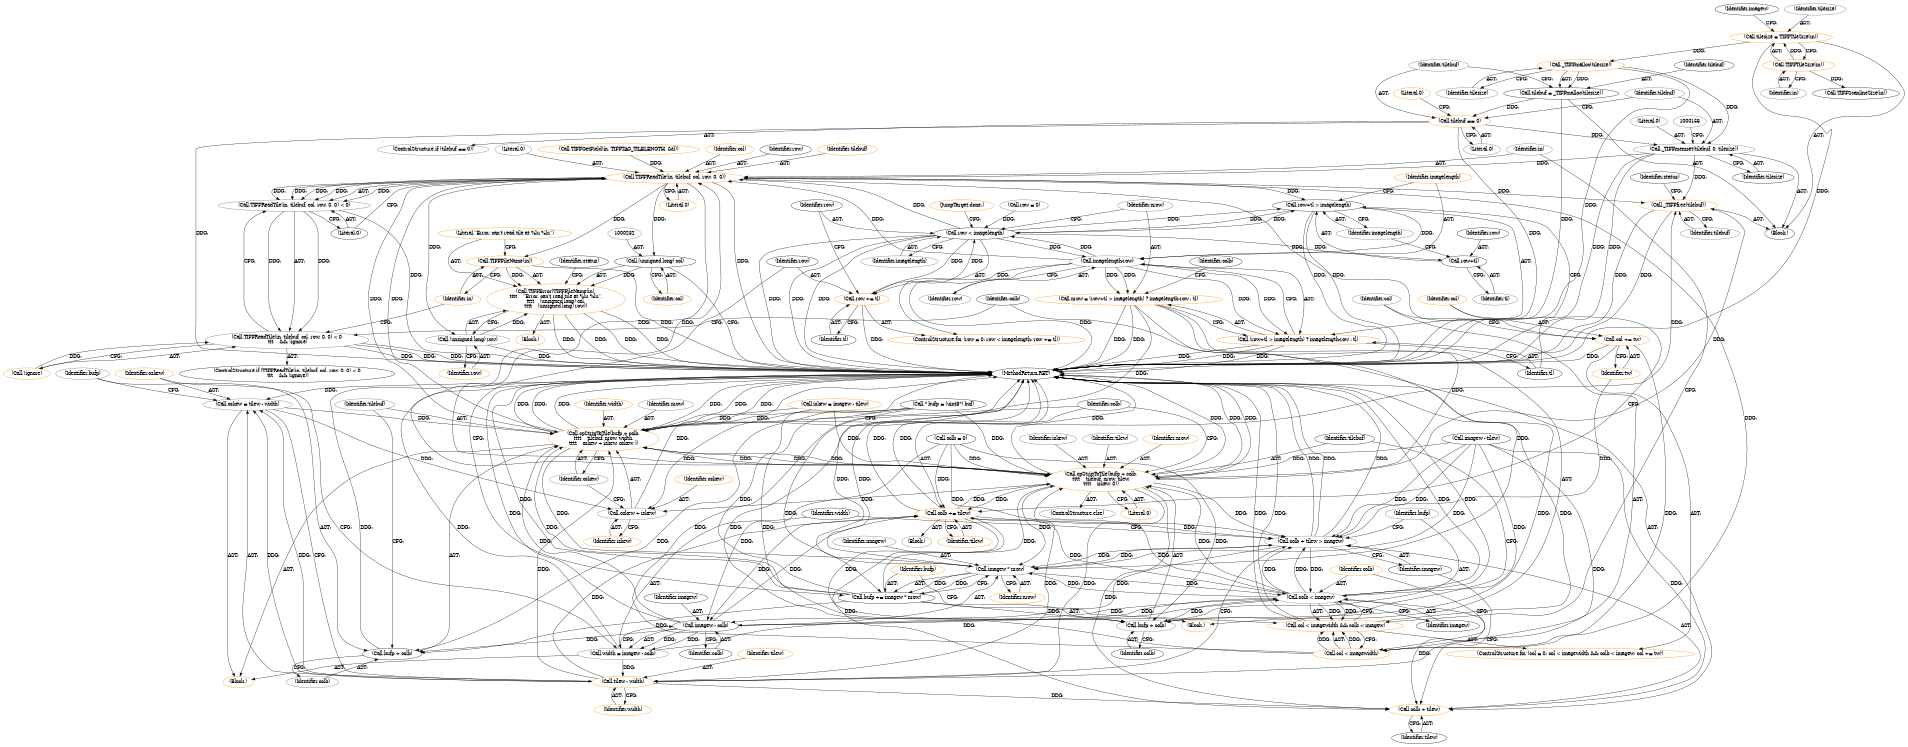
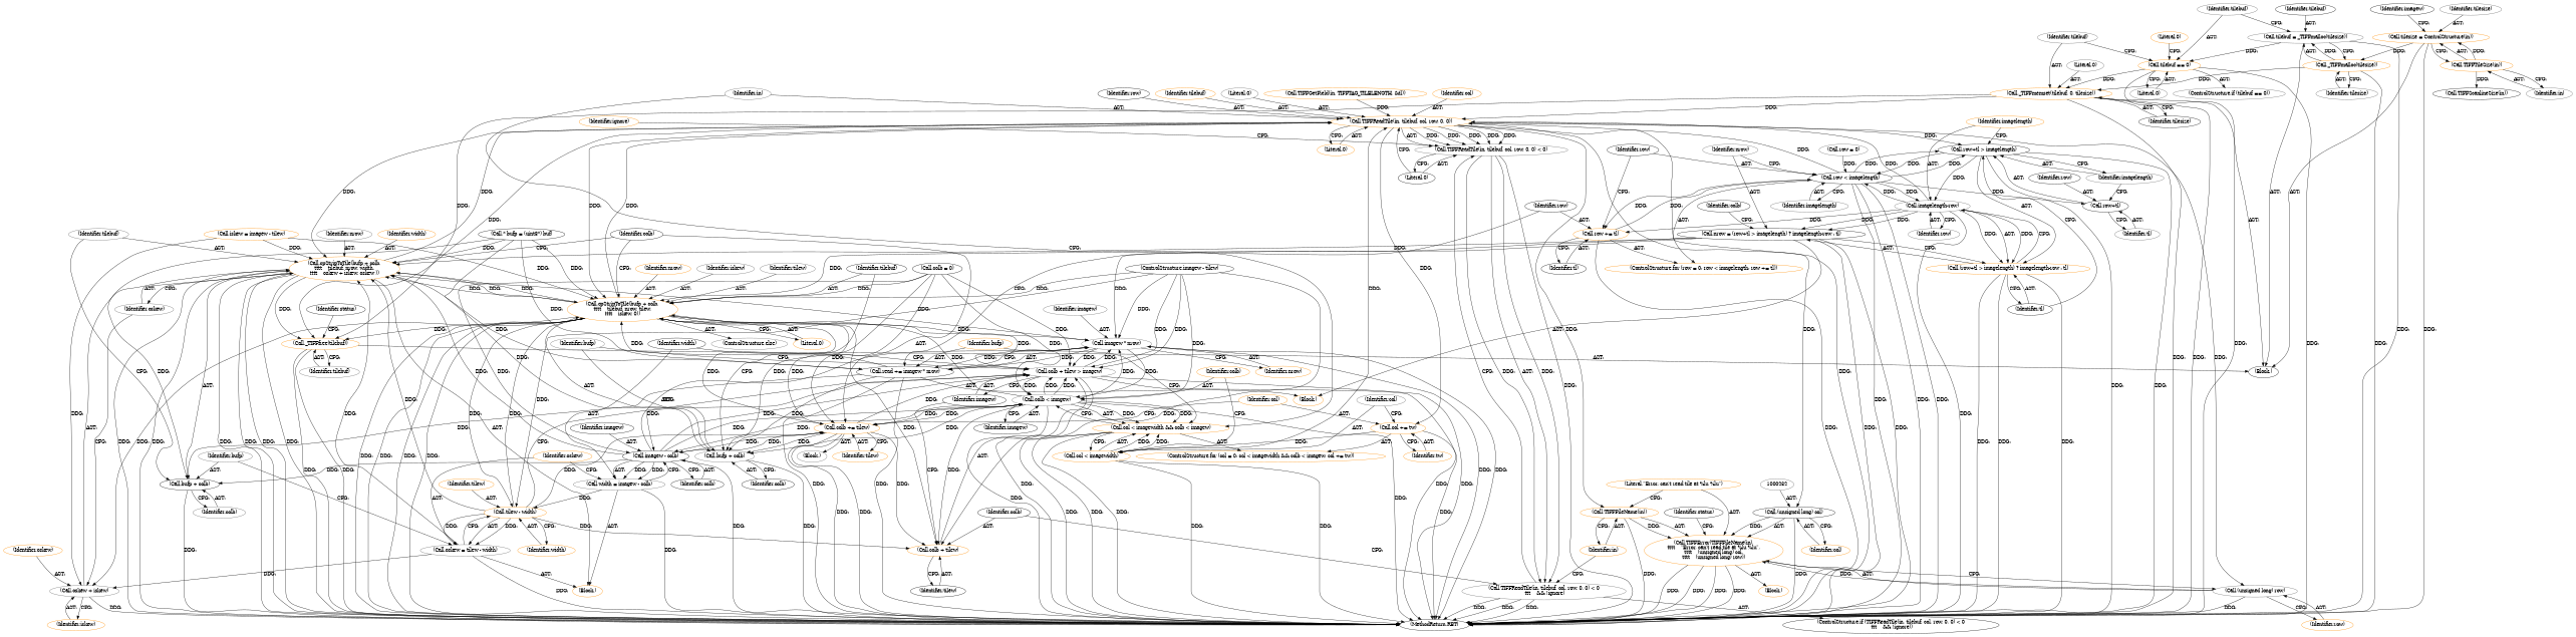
  digraph {
    node [color=darkorange]
-   n1 [color=gray40 label="(Call,_TIFFmemset(tilebuf, 0, tilesize))"]
+   n1 [label="(Call,_TIFFmemset(tilebuf, 0, tilesize))"]
    n2 [label="(Call,TIFFReadTile(in, tilebuf, col, row, 0, 0))"]
    n3 [label="(Call,_TIFFfree(tilebuf))"]
    n4 [color=black label="(Identifier,tilesize)"]
    n5 [color=black label="(MethodReturn,RET)"]
    n6 [color=black label="(Block,)"]
    n7 [label="(Call,cpStripToTile(bufp + colb,\n\t\t\t\t    tilebuf, nrow, width,\n\t\t\t\t    oskew + iskew, oskew ))"]
    n8 [label="(Call,cpStripToTile(bufp + colb,\n\t\t\t\t    tilebuf, nrow, tilew,\n\t\t\t\t    iskew, 0))"]
    n9 [label="(Call,col += tw)"]
    n10 [color=gray40 label="(Call,TIFFReadTile(in, tilebuf, col, row, 0, 0) < 0)"]
    n11 [label="(Call,TIFFFileName(in))"]
    n12 [color=black label="(Call,(unsigned long) col)"]
    n13 [color=gray40 label="(Call,(unsigned long) row)"]
    n14 [label="(Literal,0)"]
    n15 [color=black label="(Call,row+tl > imagelength)"]
    n16 [color=gray40 label="(Identifier,tilebuf)"]
    n17 [label="(Call,tilebuf == 0)"]
    n18 [color=gray40 label="(Literal,0)"]
    n19 [color=gray40 label="(ControlStructure,if (tilebuf == 0))"]
-   n20 [color=black label="(Call,tilebuf = _TIFFmalloc(tilesize))"]
+   n20 [color=gray40 label="(Call,tilebuf = _TIFFmalloc(tilesize))"]
    n21 [label="(Call,_TIFFmalloc(tilesize))"]
    n22 [color=gray40 label="(Identifier,tilesize)"]
-   n23 [label="(Call,tilesize = TIFFTileSize(in))"]
+   n23 [label="(Call,tilesize = ControlStructure(in))"]
    n24 [label="(Call,TIFFTileSize(in))"]
    n25 [color=black label="(Call,TIFFScanlineSize(in))"]
    n26 [color=gray40 label="(Identifier,in)"]
    n27 [label="(Call,row += tl)"]
    n28 [color=black label="(Call,row < imagelength)"]
    n29 [color=black label="(Identifier,tl)"]
    n30 [label="(ControlStructure,for (row = 0; row < imagelength; row += tl))"]
    n31 [color=gray40 label="(Call,imagew * nrow)"]
    n32 [color=gray40 label="(Identifier,oskew)"]
    n33 [label="(Block,)"]
    n34 [color=gray40 label="(Call,colb + tilew > imagew)"]
    n35 [label="(Call,colb + tilew)"]
    n36 [label="(Call,tilew - width)"]
    n37 [color=gray40 label="(Call,oskew + iskew)"]
    n38 [label="(Call,colb += tilew)"]
    n39 [color=gray40 label="(ControlStructure,else)"]
    n40 [label="(Literal,0)"]
    n41 [label="(Call,col < imagewidth)"]
    n42 [label="(ControlStructure,for (col = 0; col < imagewidth && colb < imagew; col += tw))"]
    n43 [label="(Identifier,tw)"]
    n44 [color=gray40 label="(Call,TIFFReadTile(in, tilebuf, col, row, 0, 0) < 0\n \t\t\t    && !ignore)"]
    n45 [color=black label="(Literal,0)"]
    n46 [label="(Call,TIFFError(TIFFFileName(in),\n\t\t\t\t    \"Error, can't read tile at %lu %lu\",\n\t\t\t\t    (unsigned long) col,\n\t\t\t\t    (unsigned long) row))"]
    n47 [label="(Identifier,in)"]
    n48 [label="(Identifier,col)"]
    n49 [label="(Identifier,row)"]
    n50 [color=gray40 label="(Call,imagelength-row)"]
    n51 [color=black label="(Call,row+tl)"]
    n52 [color=gray40 label="(Identifier,imagelength)"]
    n53 [label="(Call,(row+tl > imagelength) ? imagelength-row : tl)"]
    n54 [color=gray40 label="(Identifier,imagelength)"]
-   n55 [label="(Call,nrow = (row+tl > imagelength) ? imagelength-row : tl)"]
+   n55 [color=black label="(Call,nrow = (row+tl > imagelength) ? imagelength-row : tl)"]
    n56 [color=gray40 label="(Identifier,row)"]
    n57 [color=gray40 label="(Identifier,tl)"]
    n58 [color=black label="(Identifier,tl)"]
    n59 [label="(Block,)"]
    n60 [color=gray40 label="(Call,colb < imagew)"]
-   n61 [color=black label="(Call,bufp += imagew * nrow)"]
+   n61 [color=black label="(Call,read += imagew * nrow)"]
    n62 [label="(Identifier,nrow)"]
    n63 [color=black label="(Call,imagew - colb)"]
    n64 [color=black label="(Identifier,imagew)"]
    n65 [color=black label="(Identifier,tilew)"]
    n66 [color=gray40 label="(Call,oskew = tilew - width)"]
    n67 [label="(Identifier,width)"]
    n68 [label="(Identifier,iskew)"]
    n69 [color=gray40 label="(Call,bufp + colb)"]
    n70 [color=gray40 label="(Block,)"]
    n71 [label="(Identifier,tilew)"]
    n72 [label="(Call,col < imagewidth && colb < imagew)"]
    n73 [color=black label="(Identifier,imagew)"]
    n74 [color=gray40 label="(Call,width = imagew - colb)"]
    n75 [color=black label="(Call,bufp + colb)"]
    n76 [color=black label="(Identifier,colb)"]
    n77 [color=black label="(Identifier,colb)"]
    n78 [color=gray40 label="(Identifier,colb)"]
-   n79 [label="(Call,!ignore)"]
    n80 [color=black label="(ControlStructure,if (TIFFReadTile(in, tilebuf, col, row, 0, 0) < 0\n \t\t\t    && !ignore))"]
    n81 [label="(Block,)"]
    n82 [color=black label="(Identifier,colb)"]
    n83 [color=gray40 label="(Identifier,col)"]
    n84 [color=black label="(Identifier,tilebuf)"]
+   n85 [label="(Identifier,ignore)"]
    n86 [color=black label="(Call,* bufp = (uint8*) buf)"]
    n87 [label="(Identifier,oskew)"]
    n88 [label="(Identifier,col)"]
    n89 [color=black label="(Call,colb = 0)"]
    n90 [label="(Literal,0)"]
    n91 [color=gray40 label="(Identifier,bufp)"]
    n92 [label="(Identifier,oskew)"]
    n93 [label="(Identifier,bufp)"]
    n94 [color=gray40 label="(Identifier,nrow)"]
    n95 [color=gray40 label="(Identifier,tilebuf)"]
    n96 [color=gray40 label="(Identifier,iskew)"]
    n97 [label="(Identifier,colb)"]
-   n98 [label="(JumpTarget,done:)"]
-   n99 [color=black label="(Call,imagew - tilew)"]
+   n99 [color=black label="(ControlStructure,imagew - tilew)"]
    n100 [color=gray40 label="(Identifier,tilebuf)"]
    n101 [color=black label="(Identifier,row)"]
    n102 [color=black label="(Identifier,imagew)"]
    n103 [color=black label="(Identifier,row)"]
    n104 [color=black label="(Identifier,width)"]
    n105 [color=gray40 label="(Identifier,tilew)"]
    n106 [color=gray40 label="(Literal,0)"]
    n107 [label="(Identifier,nrow)"]
    n108 [label="(Literal,\"Error, can't read tile at %lu %lu\")"]
    n109 [label="(Call,iskew = imagew - tilew)"]
    n110 [color=black label="(Identifier,colb)"]
    n111 [color=gray40 label="(Identifier,bufp)"]
    n112 [label="(Identifier,tilebuf)"]
    n113 [color=gray40 label="(Literal,0)"]
    n114 [label="(Call,TIFFGetField(in, TIFFTAG_TILELENGTH, &tl))"]
    n115 [label="(Identifier,width)"]
    n116 [color=black label="(Identifier,status)"]
    n117 [color=gray40 label="(Identifier,tilebuf)"]
    n118 [color=black label="(Identifier,colb)"]
    n119 [color=gray40 label="(Call,row = 0)"]
    n120 [color=black label="(Identifier,status)"]
    n121 [color=black label="(Identifier,row)"]
    n122 [label="(Identifier,imagelength)"]
    n123 [label="(Identifier,tilew)"]
    n124 [color=gray40 label="(Identifier,nrow)"]
    n125 [color=black label="(Identifier,row)"]
    n126 [label="(Identifier,col)"]
    n127 [color=black label="(Identifier,tilebuf)"]
    n128 [color=gray40 label="(Identifier,in)"]
    n129 [color=gray40 label="(Identifier,tilesize)"]
    n130 [color=black label="(Identifier,imagew)"]
    n131 [color=gray40 label="(Identifier,imagew)"]
-   1000156 [color=gray40]
    1000232 [color=gray40]
    n1 -> n2 [label="DDG: "]
    n1 -> n3 [label="DDG: "]
    n1 -> n4 [label="CFG: "]
    n1 -> n5 [label="DDG: "]
    n1 -> n5 [label="DDG: "]
    n1 -> n6 [label="AST: "]
    n2 -> n3 [label="DDG: "]
    n2 -> n5 [label="DDG: "]
    n2 -> n7 [label="DDG: "]
    n2 -> n8 [label="DDG: "]
    n2 -> n9 [label="DDG: "]
    n2 -> n10 [label="AST: "]
    n2 -> n10 [label="DDG: "]
    n2 -> n10 [label="DDG: "]
    n2 -> n10 [label="DDG: "]
    n2 -> n10 [label="DDG: "]
    n2 -> n10 [label="DDG: "]
    n2 -> n11 [label="DDG: "]
    n2 -> n12 [label="DDG: "]
    n2 -> n13 [label="DDG: "]
    n2 -> n14 [label="CFG: "]
    n2 -> n15 [label="DDG: "]
    n3 -> n5 [label="DDG: "]
    n3 -> n5 [label="DDG: "]
    n3 -> n6 [label="AST: "]
    n3 -> n16 [label="CFG: "]
    n4 -> n1 [label="AST: "]
    n7 -> n2 [label="DDG: "]
    n7 -> n3 [label="DDG: "]
    n7 -> n5 [label="DDG: "]
    n7 -> n5 [label="DDG: "]
    n7 -> n5 [label="DDG: "]
    n7 -> n5 [label="DDG: "]
    n7 -> n5 [label="DDG: "]
    n7 -> n5 [label="DDG: "]
    n7 -> n8 [label="DDG: "]
    n7 -> n31 [label="DDG: "]
    n7 -> n32 [label="CFG: "]
    n7 -> n33 [label="AST: "]
    n8 -> n2 [label="DDG: "]
    n8 -> n3 [label="DDG: "]
    n8 -> n5 [label="DDG: "]
    n8 -> n5 [label="DDG: "]
    n8 -> n5 [label="DDG: "]
    n8 -> n5 [label="DDG: "]
    n8 -> n7 [label="DDG: "]
    n8 -> n7 [label="DDG: "]
    n8 -> n31 [label="DDG: "]
    n8 -> n34 [label="DDG: "]
    n8 -> n35 [label="DDG: "]
    n8 -> n36 [label="DDG: "]
    n8 -> n37 [label="DDG: "]
    n8 -> n38 [label="DDG: "]
    n8 -> n39 [label="AST: "]
    n8 -> n40 [label="CFG: "]
    n9 -> n5 [label="DDG: "]
    n9 -> n41 [label="DDG: "]
    n9 -> n42 [label="AST: "]
    n9 -> n43 [label="CFG: "]
    n10 -> n5 [label="DDG: "]
    n10 -> n44 [label="AST: "]
    n10 -> n44 [label="DDG: "]
    n10 -> n44 [label="DDG: "]
    n10 -> n45 [label="CFG: "]
    n11 -> n5 [label="DDG: "]
    n11 -> n46 [label="AST: "]
    n11 -> n46 [label="DDG: "]
    n11 -> n47 [label="CFG: "]
-   n12 -> n5 [label="CFG: "]
+   n12 -> n5 [label="DDG: "]
    n12 -> n46 [label="AST: "]
    n12 -> n46 [label="DDG: "]
    n12 -> n48 [label="CFG: "]
    n13 -> n5 [label="DDG: "]
    n13 -> n46 [label="AST: "]
    n13 -> n46 [label="DDG: "]
    n13 -> n49 [label="CFG: "]
    n14 -> n2 [label="AST: "]
    n15 -> n5 [label="DDG: "]
    n15 -> n5 [label="DDG: "]
    n15 -> n28 [label="DDG: "]
    n15 -> n50 [label="DDG: "]
    n15 -> n53 [label="AST: "]
    n15 -> n54 [label="CFG: "]
    n16 -> n3 [label="AST: "]
    n17 -> n1 [label="DDG: "]
    n17 -> n5 [label="DDG: "]
    n17 -> n5 [label="DDG: "]
    n17 -> n18 [label="CFG: "]
    n17 -> n19 [label="AST: "]
    n18 -> n17 [label="AST: "]
    n20 -> n5 [label="DDG: "]
    n20 -> n6 [label="AST: "]
    n20 -> n17 [label="DDG: "]
+   n20 -> n21 [label="CFG: "]
    n21 -> n1 [label="DDG: "]
    n21 -> n5 [label="DDG: "]
    n21 -> n20 [label="AST: "]
    n21 -> n20 [label="DDG: "]
    n21 -> n22 [label="CFG: "]
    n22 -> n21 [label="AST: "]
    n23 -> n5 [label="DDG: "]
    n23 -> n6 [label="AST: "]
    n23 -> n21 [label="DDG: "]
    n23 -> n24 [label="CFG: "]
    n24 -> n23 [label="AST: "]
    n24 -> n23 [label="DDG: "]
    n24 -> n25 [label="DDG: "]
    n24 -> n26 [label="CFG: "]
    n26 -> n24 [label="AST: "]
    n27 -> n5 [label="DDG: "]
    n27 -> n28 [label="DDG: "]
    n27 -> n29 [label="CFG: "]
    n27 -> n30 [label="AST: "]
    n28 -> n2 [label="DDG: "]
    n28 -> n5 [label="DDG: "]
    n28 -> n5 [label="DDG: "]
    n28 -> n5 [label="DDG: "]
    n28 -> n15 [label="DDG: "]
    n28 -> n15 [label="DDG: "]
    n28 -> n27 [label="DDG: "]
    n28 -> n30 [label="AST: "]
    n28 -> n50 [label="DDG: "]
    n28 -> n51 [label="DDG: "]
    n28 -> n52 [label="CFG: "]
    n29 -> n27 [label="AST: "]
    n31 -> n5 [label="DDG: "]
    n31 -> n5 [label="DDG: "]
    n31 -> n34 [label="DDG: "]
    n31 -> n60 [label="DDG: "]
    n31 -> n61 [label="AST: "]
    n31 -> n61 [label="DDG: "]
    n31 -> n61 [label="DDG: "]
    n31 -> n62 [label="CFG: "]
    n32 -> n7 [label="AST: "]
    n32 -> n37 [label="CFG: "]
    n34 -> n5 [label="DDG: "]
    n34 -> n5 [label="DDG: "]
    n34 -> n5 [label="DDG: "]
    n34 -> n31 [label="DDG: "]
    n34 -> n60 [label="DDG: "]
    n34 -> n63 [label="DDG: "]
    n34 -> n64 [label="CFG: "]
    n35 -> n34 [label="AST: "]
    n35 -> n65 [label="CFG: "]
    n36 -> n7 [label="DDG: "]
    n36 -> n8 [label="DDG: "]
    n36 -> n34 [label="CFG: "]
    n36 -> n35 [label="DDG: "]
    n36 -> n38 [label="DDG: "]
    n36 -> n66 [label="AST: "]
    n36 -> n66 [label="DDG: "]
    n36 -> n66 [label="DDG: "]
    n36 -> n67 [label="CFG: "]
    n37 -> n5 [label="DDG: "]
    n37 -> n7 [label="AST: "]
    n37 -> n68 [label="CFG: "]
    n38 -> n5 [label="DDG: "]
    n38 -> n5 [label="DDG: "]
    n38 -> n8 [label="DDG: "]
    n38 -> n34 [label="DDG: "]
    n38 -> n35 [label="DDG: "]
    n38 -> n60 [label="DDG: "]
    n38 -> n63 [label="DDG: "]
    n38 -> n69 [label="DDG: "]
    n38 -> n70 [label="AST: "]
    n38 -> n71 [label="CFG: "]
    n40 -> n8 [label="AST: "]
    n41 -> n2 [label="DDG: "]
    n41 -> n5 [label="DDG: "]
    n41 -> n5 [label="DDG: "]
    n41 -> n72 [label="AST: "]
    n41 -> n72 [label="DDG: "]
    n41 -> n72 [label="DDG: "]
    n43 -> n9 [label="AST: "]
    n44 -> n5 [label="DDG: "]
    n44 -> n5 [label="DDG: "]
    n44 -> n5 [label="DDG: "]
    n44 -> n10 [label="CFG: "]
-   n44 -> n79 [label="CFG: "]
    n44 -> n80 [label="AST: "]
    n45 -> n2 [label="CFG: "]
    n45 -> n10 [label="AST: "]
    n46 -> n5 [label="DDG: "]
    n46 -> n5 [label="DDG: "]
    n46 -> n5 [label="DDG: "]
    n46 -> n5 [label="DDG: "]
    n46 -> n13 [label="CFG: "]
    n46 -> n81 [label="AST: "]
    n47 -> n11 [label="AST: "]
    n47 -> n44 [label="CFG: "]
    n48 -> n12 [label="AST: "]
    n49 -> n13 [label="AST: "]
    n50 -> n2 [label="DDG: "]
    n50 -> n5 [label="DDG: "]
    n50 -> n27 [label="DDG: "]
    n50 -> n28 [label="DDG: "]
    n50 -> n53 [label="AST: "]
    n50 -> n53 [label="DDG: "]
    n50 -> n53 [label="DDG: "]
    n50 -> n55 [label="DDG: "]
    n50 -> n55 [label="DDG: "]
    n50 -> n56 [label="CFG: "]
    n51 -> n15 [label="AST: "]
    n51 -> n57 [label="CFG: "]
    n52 -> n28 [label="AST: "]
    n53 -> n5 [label="DDG: "]
    n53 -> n5 [label="DDG: "]
    n53 -> n5 [label="DDG: "]
    n53 -> n50 [label="CFG: "]
    n53 -> n55 [label="AST: "]
    n53 -> n58 [label="CFG: "]
    n54 -> n15 [label="AST: "]
    n54 -> n51 [label="CFG: "]
    n55 -> n5 [label="DDG: "]
    n55 -> n5 [label="DDG: "]
    n55 -> n7 [label="DDG: "]
    n55 -> n8 [label="DDG: "]
    n55 -> n31 [label="DDG: "]
    n55 -> n53 [label="CFG: "]
    n55 -> n59 [label="AST: "]
    n56 -> n50 [label="AST: "]
    n57 -> n51 [label="AST: "]
    n58 -> n15 [label="CFG: "]
    n58 -> n53 [label="AST: "]
    n60 -> n5 [label="DDG: "]
    n60 -> n5 [label="DDG: "]
    n60 -> n8 [label="DDG: "]
    n60 -> n31 [label="DDG: "]
    n60 -> n34 [label="DDG: "]
    n60 -> n34 [label="DDG: "]
    n60 -> n35 [label="DDG: "]
    n60 -> n38 [label="DDG: "]
    n60 -> n63 [label="DDG: "]
    n60 -> n69 [label="DDG: "]
    n60 -> n72 [label="AST: "]
    n60 -> n72 [label="DDG: "]
    n60 -> n72 [label="DDG: "]
    n60 -> n73 [label="CFG: "]
    n61 -> n5 [label="DDG: "]
    n61 -> n5 [label="DDG: "]
    n61 -> n7 [label="DDG: "]
    n61 -> n8 [label="DDG: "]
    n61 -> n31 [label="CFG: "]
    n61 -> n59 [label="AST: "]
    n61 -> n69 [label="DDG: "]
    n61 -> n75 [label="DDG: "]
    n62 -> n31 [label="AST: "]
    n63 -> n5 [label="DDG: "]
    n63 -> n7 [label="DDG: "]
-   n63 -> n31 [label="AST: "]
-   n43 -> n34 [label="DDG: "]
+   n63 -> n31 [label="DDG: "]
+   n63 -> n34 [label="DDG: "]
    n63 -> n38 [label="DDG: "]
    n63 -> n60 [label="DDG: "]
    n63 -> n74 [label="AST: "]
    n63 -> n74 [label="DDG: "]
    n63 -> n74 [label="DDG: "]
    n63 -> n75 [label="DDG: "]
    n63 -> n76 [label="CFG: "]
    n64 -> n34 [label="AST: "]
    n64 -> n35 [label="CFG: "]
    n65 -> n35 [label="AST: "]
-   n5 -> n66 [label="DDG: "]
+   n66 -> n5 [label="DDG: "]
    n66 -> n7 [label="DDG: "]
    n66 -> n33 [label="AST: "]
    n66 -> n36 [label="CFG: "]
    n66 -> n37 [label="DDG: "]
    n67 -> n36 [label="AST: "]
    n68 -> n37 [label="AST: "]
    n69 -> n5 [label="DDG: "]
    n69 -> n8 [label="AST: "]
    n69 -> n77 [label="CFG: "]
    n71 -> n38 [label="AST: "]
    n72 -> n5 [label="DDG: "]
    n72 -> n5 [label="DDG: "]
    n72 -> n5 [label="DDG: "]
    n72 -> n41 [label="CFG: "]
    n72 -> n42 [label="AST: "]
    n72 -> n60 [label="CFG: "]
    n73 -> n60 [label="AST: "]
    n74 -> n5 [label="DDG: "]
    n74 -> n33 [label="AST: "]
    n74 -> n36 [label="DDG: "]
    n74 -> n63 [label="CFG: "]
    n75 -> n5 [label="DDG: "]
    n75 -> n7 [label="AST: "]
    n75 -> n78 [label="CFG: "]
    n76 -> n63 [label="AST: "]
    n77 -> n69 [label="AST: "]
    n78 -> n75 [label="AST: "]
-   n79 -> n44 [label="AST: "]
-   n79 -> n44 [label="DDG: "]
    n82 -> n55 [label="CFG: "]
    n83 -> n9 [label="CFG: "]
    n83 -> n41 [label="AST: "]
    n84 -> n8 [label="AST: "]
    n84 -> n69 [label="CFG: "]
+   n85 -> n10 [label="CFG: "]
    n86 -> n7 [label="DDG: "]
    n86 -> n8 [label="DDG: "]
    n86 -> n61 [label="DDG: "]
    n86 -> n69 [label="DDG: "]
    n86 -> n75 [label="DDG: "]
    n87 -> n37 [label="AST: "]
    n88 -> n2 [label="AST: "]
    n89 -> n8 [label="DDG: "]
    n89 -> n34 [label="DDG: "]
    n89 -> n38 [label="DDG: "]
-   n74 -> n60 [label="DDG: "]
+   n89 -> n60 [label="DDG: "]
    n89 -> n63 [label="DDG: "]
    n89 -> n69 [label="DDG: "]
    n90 -> n17 [label="CFG: "]
    n91 -> n66 [label="CFG: "]
    n91 -> n75 [label="AST: "]
    n92 -> n66 [label="AST: "]
    n92 -> n74 [label="CFG: "]
    n93 -> n61 [label="AST: "]
    n93 -> n72 [label="CFG: "]
    n94 -> n28 [label="CFG: "]
    n94 -> n55 [label="AST: "]
    n95 -> n1 [label="AST: "]
    n95 -> n17 [label="CFG: "]
    n96 -> n8 [label="AST: "]
    n97 -> n41 [label="CFG: "]
    n97 -> n60 [label="AST: "]
-   n98 -> n28 [label="CFG: "]
    n99 -> n8 [label="DDG: "]
    n99 -> n31 [label="DDG: "]
    n99 -> n34 [label="DDG: "]
    n99 -> n34 [label="DDG: "]
    n99 -> n35 [label="DDG: "]
    n99 -> n36 [label="DDG: "]
    n99 -> n60 [label="DDG: "]
    n100 -> n17 [label="AST: "]
    n100 -> n20 [label="CFG: "]
    n101 -> n27 [label="AST: "]
    n101 -> n61 [label="CFG: "]
    n102 -> n23 [label="CFG: "]
    n103 -> n2 [label="AST: "]
    n104 -> n34 [label="CFG: "]
    n104 -> n74 [label="AST: "]
    n105 -> n8 [label="AST: "]
    n106 -> n1 [label="AST: "]
    n107 -> n8 [label="AST: "]
    n108 -> n11 [label="CFG: "]
    n108 -> n46 [label="AST: "]
    n109 -> n7 [label="DDG: "]
    n109 -> n8 [label="DDG: "]
    n109 -> n37 [label="DDG: "]
    n110 -> n7 [label="CFG: "]
    n110 -> n8 [label="CFG: "]
    n110 -> n38 [label="AST: "]
    n111 -> n34 [label="CFG: "]
    n111 -> n69 [label="AST: "]
    n112 -> n2 [label="AST: "]
    n113 -> n2 [label="AST: "]
    n114 -> n2 [label="DDG: "]
    n115 -> n7 [label="AST: "]
    n116 -> n46 [label="CFG: "]
    n117 -> n7 [label="AST: "]
    n117 -> n75 [label="CFG: "]
    n118 -> n35 [label="AST: "]
    n118 -> n44 [label="CFG: "]
    n119 -> n28 [label="DDG: "]
    n120 -> n3 [label="CFG: "]
    n121 -> n51 [label="AST: "]
    n122 -> n15 [label="CFG: "]
    n122 -> n50 [label="AST: "]
    n123 -> n36 [label="AST: "]
    n124 -> n7 [label="AST: "]
    n125 -> n27 [label="CFG: "]
    n125 -> n28 [label="AST: "]
    n126 -> n9 [label="AST: "]
    n126 -> n38 [label="CFG: "]
    n127 -> n20 [label="AST: "]
    n128 -> n2 [label="AST: "]
    n128 -> n72 [label="CFG: "]
    n129 -> n23 [label="AST: "]
    n130 -> n63 [label="AST: "]
    n131 -> n31 [label="AST: "]
-   1000156 -> n1 [label="CFG: "]
    1000232 -> n12 [label="AST: "]
  }
